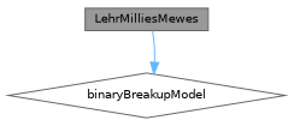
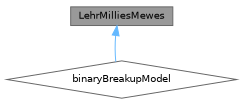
  digraph {
    node [color=gray40 fontname=Helvetica fontsize=10 style=filled]
    n1 [fillcolor=grey60 fontcolor=black height=0.2 label=LehrMilliesMewes shape=box width=0.4]
    n2 [fillcolor=white height=0.2 label=binaryBreakupModel shape=diamond width=0.4]
-   n2 -> n1 [color=steelblue1 dir=back fontname=Helvetica fontsize=10 labelfontname=Helvetica labelfontsize=10 style=solid]
+   n1 -> n2 [color=steelblue1 dir=back fontname=Helvetica fontsize=10 labelfontname=Helvetica labelfontsize=10 style=solid]
  }
